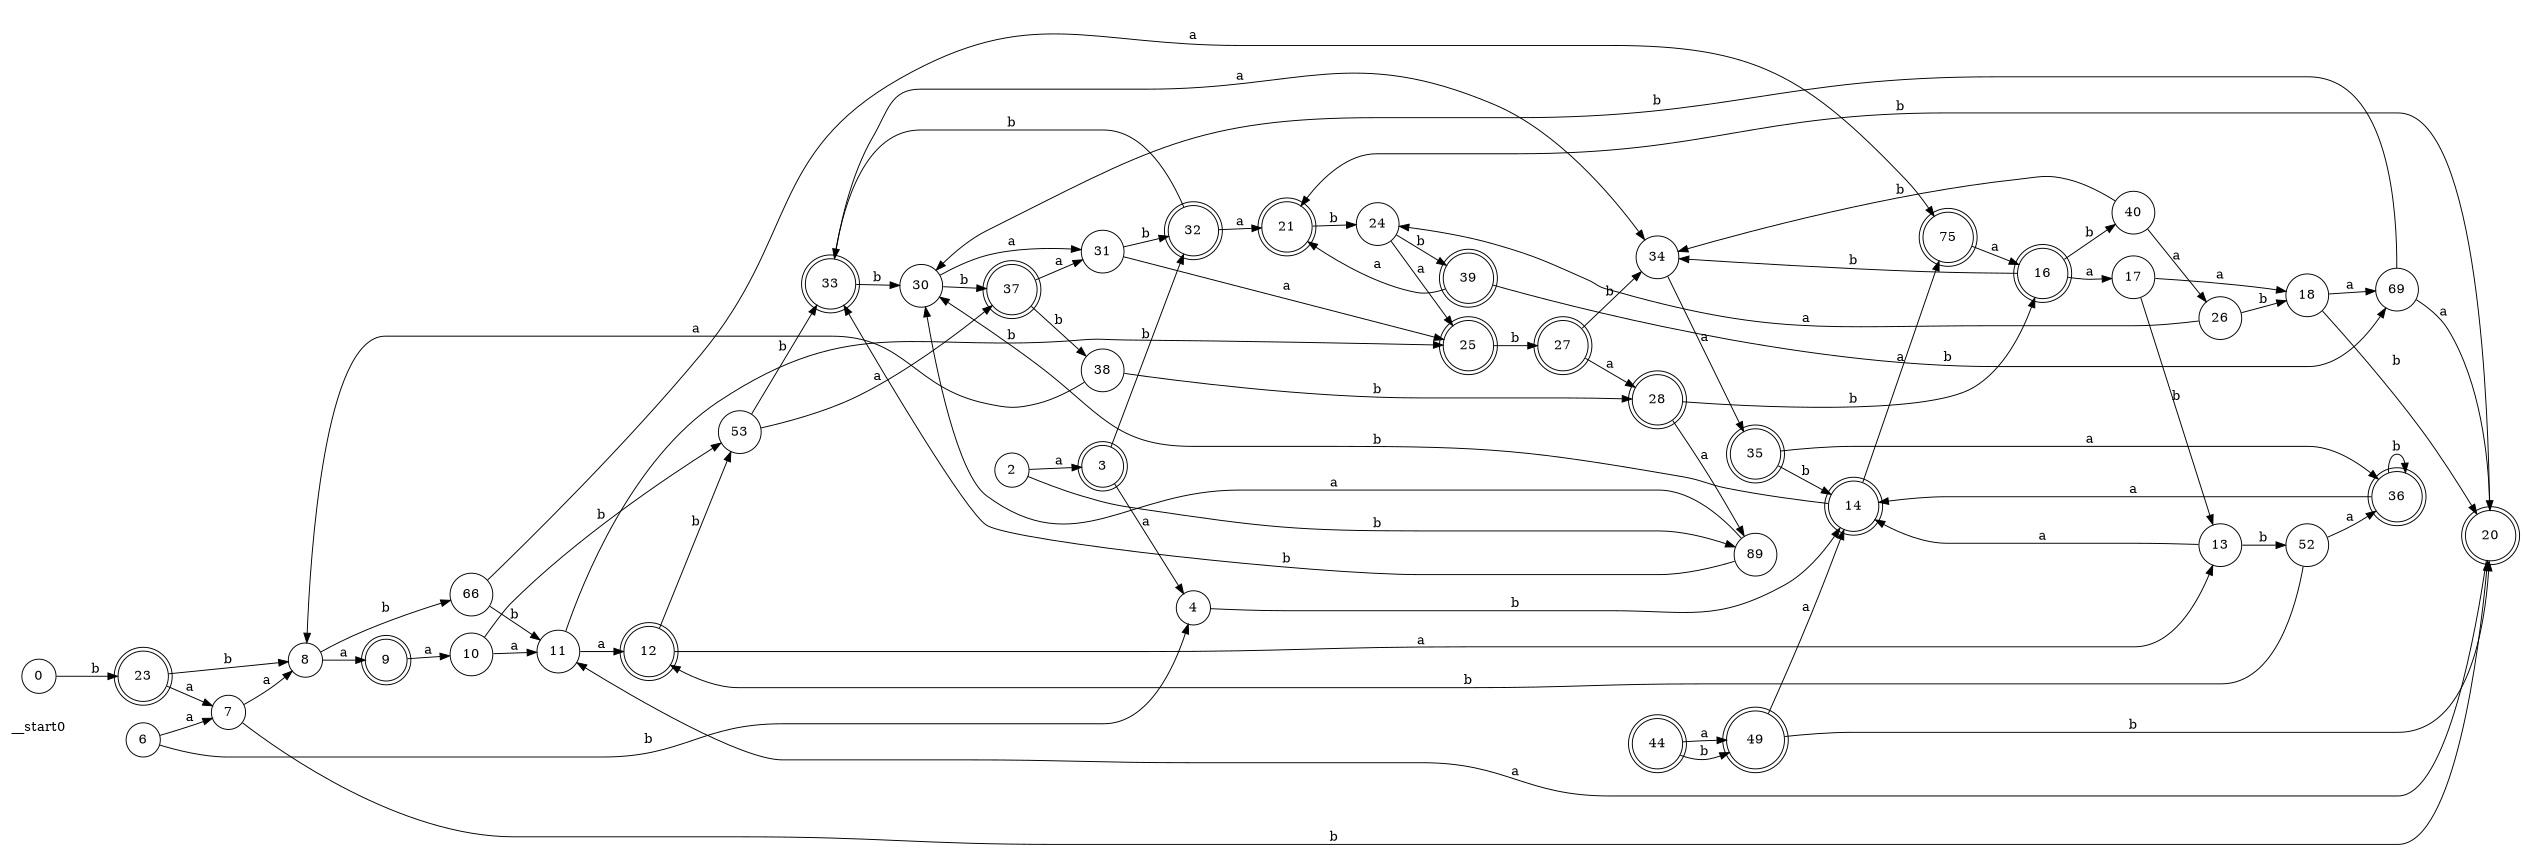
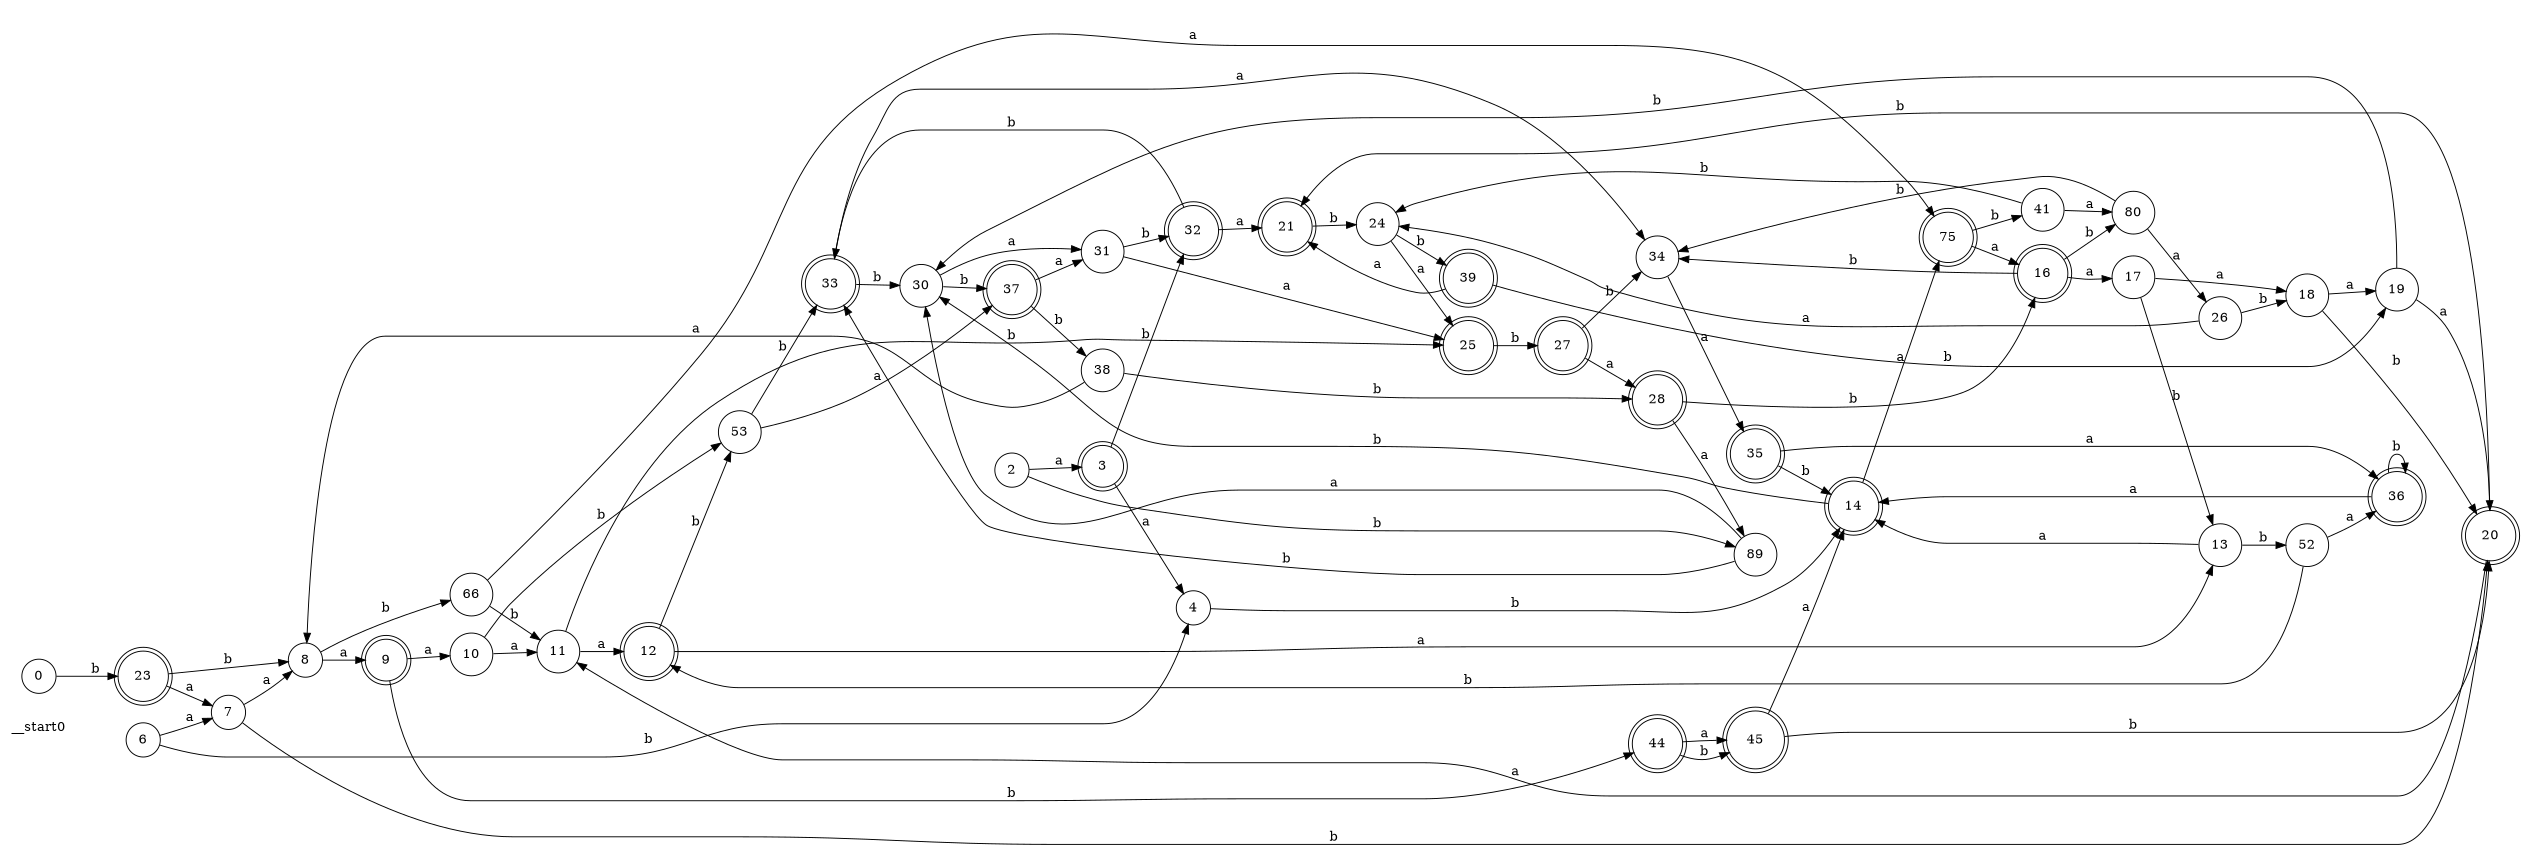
  digraph {
    rankdir=LR
    node [shape=circle color=black fillcolor=white style=filled]
    __start0 [shape=none color="" fillcolor="" style=""]
    n2 [label=0]
    n3 [label=23 shape=doublecircle style="rounded,filled"]
    n4 [label=8]
    n5 [label=7]
    n6 [label=2]
    n7 [label=3 shape=doublecircle style="rounded,filled"]
    n8 [label=89]
    n9 [label=9 shape=doublecircle style="rounded,filled"]
    n10 [label=66]
    n11 [label=4]
    n12 [label=32 shape=doublecircle style="rounded,filled"]
    n13 [label=30]
    n14 [label=33 shape=doublecircle style="rounded,filled"]
    n15 [label=14 shape=doublecircle style="rounded,filled"]
    n16 [label=21 shape=doublecircle style="rounded,filled"]
    n17 [label=75 shape=doublecircle style="rounded,filled"]
    n18 [label=6]
    n19 [label=20 shape=doublecircle style="rounded,filled"]
    n20 [label=11]
    n21 [label=10]
    n22 [label=44 shape=doublecircle style="rounded,filled"]
    n23 [label=53]
-   n24 [label=49 shape=doublecircle style="rounded,filled"]
+   n24 [label=45 shape=doublecircle style="rounded,filled"]
    n25 [label=12 shape=doublecircle style="rounded,filled"]
    n26 [label=25 shape=doublecircle style="rounded,filled"]
    n27 [label=37 shape=doublecircle style="rounded,filled"]
    n28 [label=13]
    n29 [label=27 shape=doublecircle style="rounded,filled"]
    n30 [label=52]
    n31 [label=36 shape=doublecircle style="rounded,filled"]
    n32 [label=16 shape=doublecircle style="rounded,filled"]
+   n33 [label=41]
    n34 [label=31]
    n35 [label=17]
-   n36 [label=40]
+   n36 [label=80]
    n37 [label=34]
    n38 [label=24]
    n39 [label=18]
    n40 [label=26]
-   n41 [label=69]
+   n41 [label=19]
    n42 [label=39 shape=doublecircle style="rounded,filled"]
    n43 [label=28 shape=doublecircle style="rounded,filled"]
    n44 [label=35 shape=doublecircle style="rounded,filled"]
    n45 [label=38]
    n2 -> n3 [label=b]
    n3 -> n4 [label=b]
    n3 -> n5 [label=a]
    n4 -> n9 [label=a]
    n4 -> n10 [label=b]
    n5 -> n4 [label=a]
    n5 -> n19 [label=b]
    n6 -> n7 [label=a]
    n6 -> n8 [label=b]
    n7 -> n11 [label=a]
    n7 -> n12 [label=b]
    n8 -> n13 [label=a]
    n8 -> n14 [label=b]
    n9 -> n21 [label=a]
+   n9 -> n22 [label=b]
    n10 -> n17 [label=a]
    n10 -> n20 [label=b]
    n11 -> n15 [label=b]
    n12 -> n14 [label=b]
    n12 -> n16 [label=a]
    n13 -> n27 [label=b]
    n13 -> n34 [label=a]
    n14 -> n13 [label=b]
    n14 -> n37 [label=a]
    n15 -> n13 [label=b]
    n15 -> n17 [label=a]
    n16 -> n38 [label=b]
    n17 -> n32 [label=a]
+   n17 -> n33 [label=b]
    n18 -> n5 [label=a]
    n18 -> n11 [label=b]
    n19 -> n16 [label=b]
    n19 -> n20 [label=a]
    n20 -> n25 [label=a]
    n20 -> n26 [label=b]
    n21 -> n20 [label=a]
    n21 -> n23 [label=b]
    n22 -> n24 [label=a]
    n22 -> n24 [label=b]
    n23 -> n14 [label=b]
    n23 -> n27 [label=a]
    n24 -> n15 [label=a]
    n24 -> n19 [label=b]
    n25 -> n23 [label=b]
    n25 -> n28 [label=a]
    n26 -> n29 [label=b]
    n27 -> n34 [label=a]
    n27 -> n45 [label=b]
    n28 -> n15 [label=a]
    n28 -> n30 [label=b]
    n29 -> n37 [label=b]
    n29 -> n43 [label=a]
    n30 -> n25 [label=b]
    n30 -> n31 [label=a]
    n31 -> n15 [label=a]
    n31 -> n31 [label=b]
    n32 -> n35 [label=a]
    n32 -> n36 [label=b]
    n32 -> n37 [label=b]
+   n33 -> n36 [label=a]
+   n33 -> n38 [label=b]
    n34 -> n12 [label=b]
    n34 -> n26 [label=a]
    n35 -> n28 [label=b]
    n35 -> n39 [label=a]
    n36 -> n37 [label=b]
    n36 -> n40 [label=a]
    n37 -> n44 [label=a]
    n38 -> n26 [label=a]
    n38 -> n42 [label=b]
    n39 -> n19 [label=b]
    n39 -> n41 [label=a]
    n40 -> n38 [label=a]
    n40 -> n39 [label=b]
    n41 -> n13 [label=b]
    n41 -> n19 [label=a]
    n42 -> n16 [label=a]
    n42 -> n41 [label=b]
    n43 -> n8 [label=a]
    n43 -> n32 [label=b]
    n44 -> n15 [label=b]
    n44 -> n31 [label=a]
    n45 -> n4 [label=a]
    n45 -> n43 [label=b]
  }
